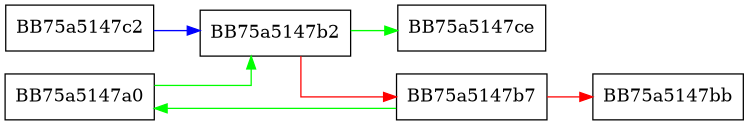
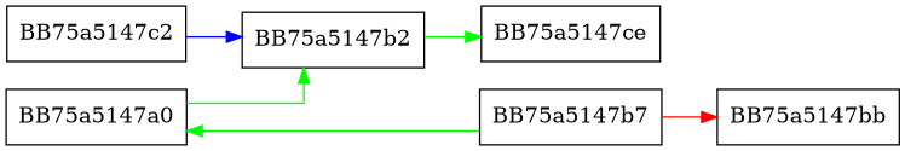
  digraph {
    rankdir=LR
    splines=ortho
    node [shape=box]
    edge [color=green]
    BB75a5147a0
    BB75a5147b2
    BB75a5147ce
    BB75a5147b7
    BB75a5147bb
    BB75a5147c2
    BB75a5147a0 -> BB75a5147b2
    BB75a5147b2 -> BB75a5147ce
-   BB75a5147b2 -> BB75a5147b7 [color=red]
    BB75a5147b7 -> BB75a5147a0
    BB75a5147b7 -> BB75a5147bb [color=red]
    BB75a5147c2 -> BB75a5147b2 [color=blue]
  }
